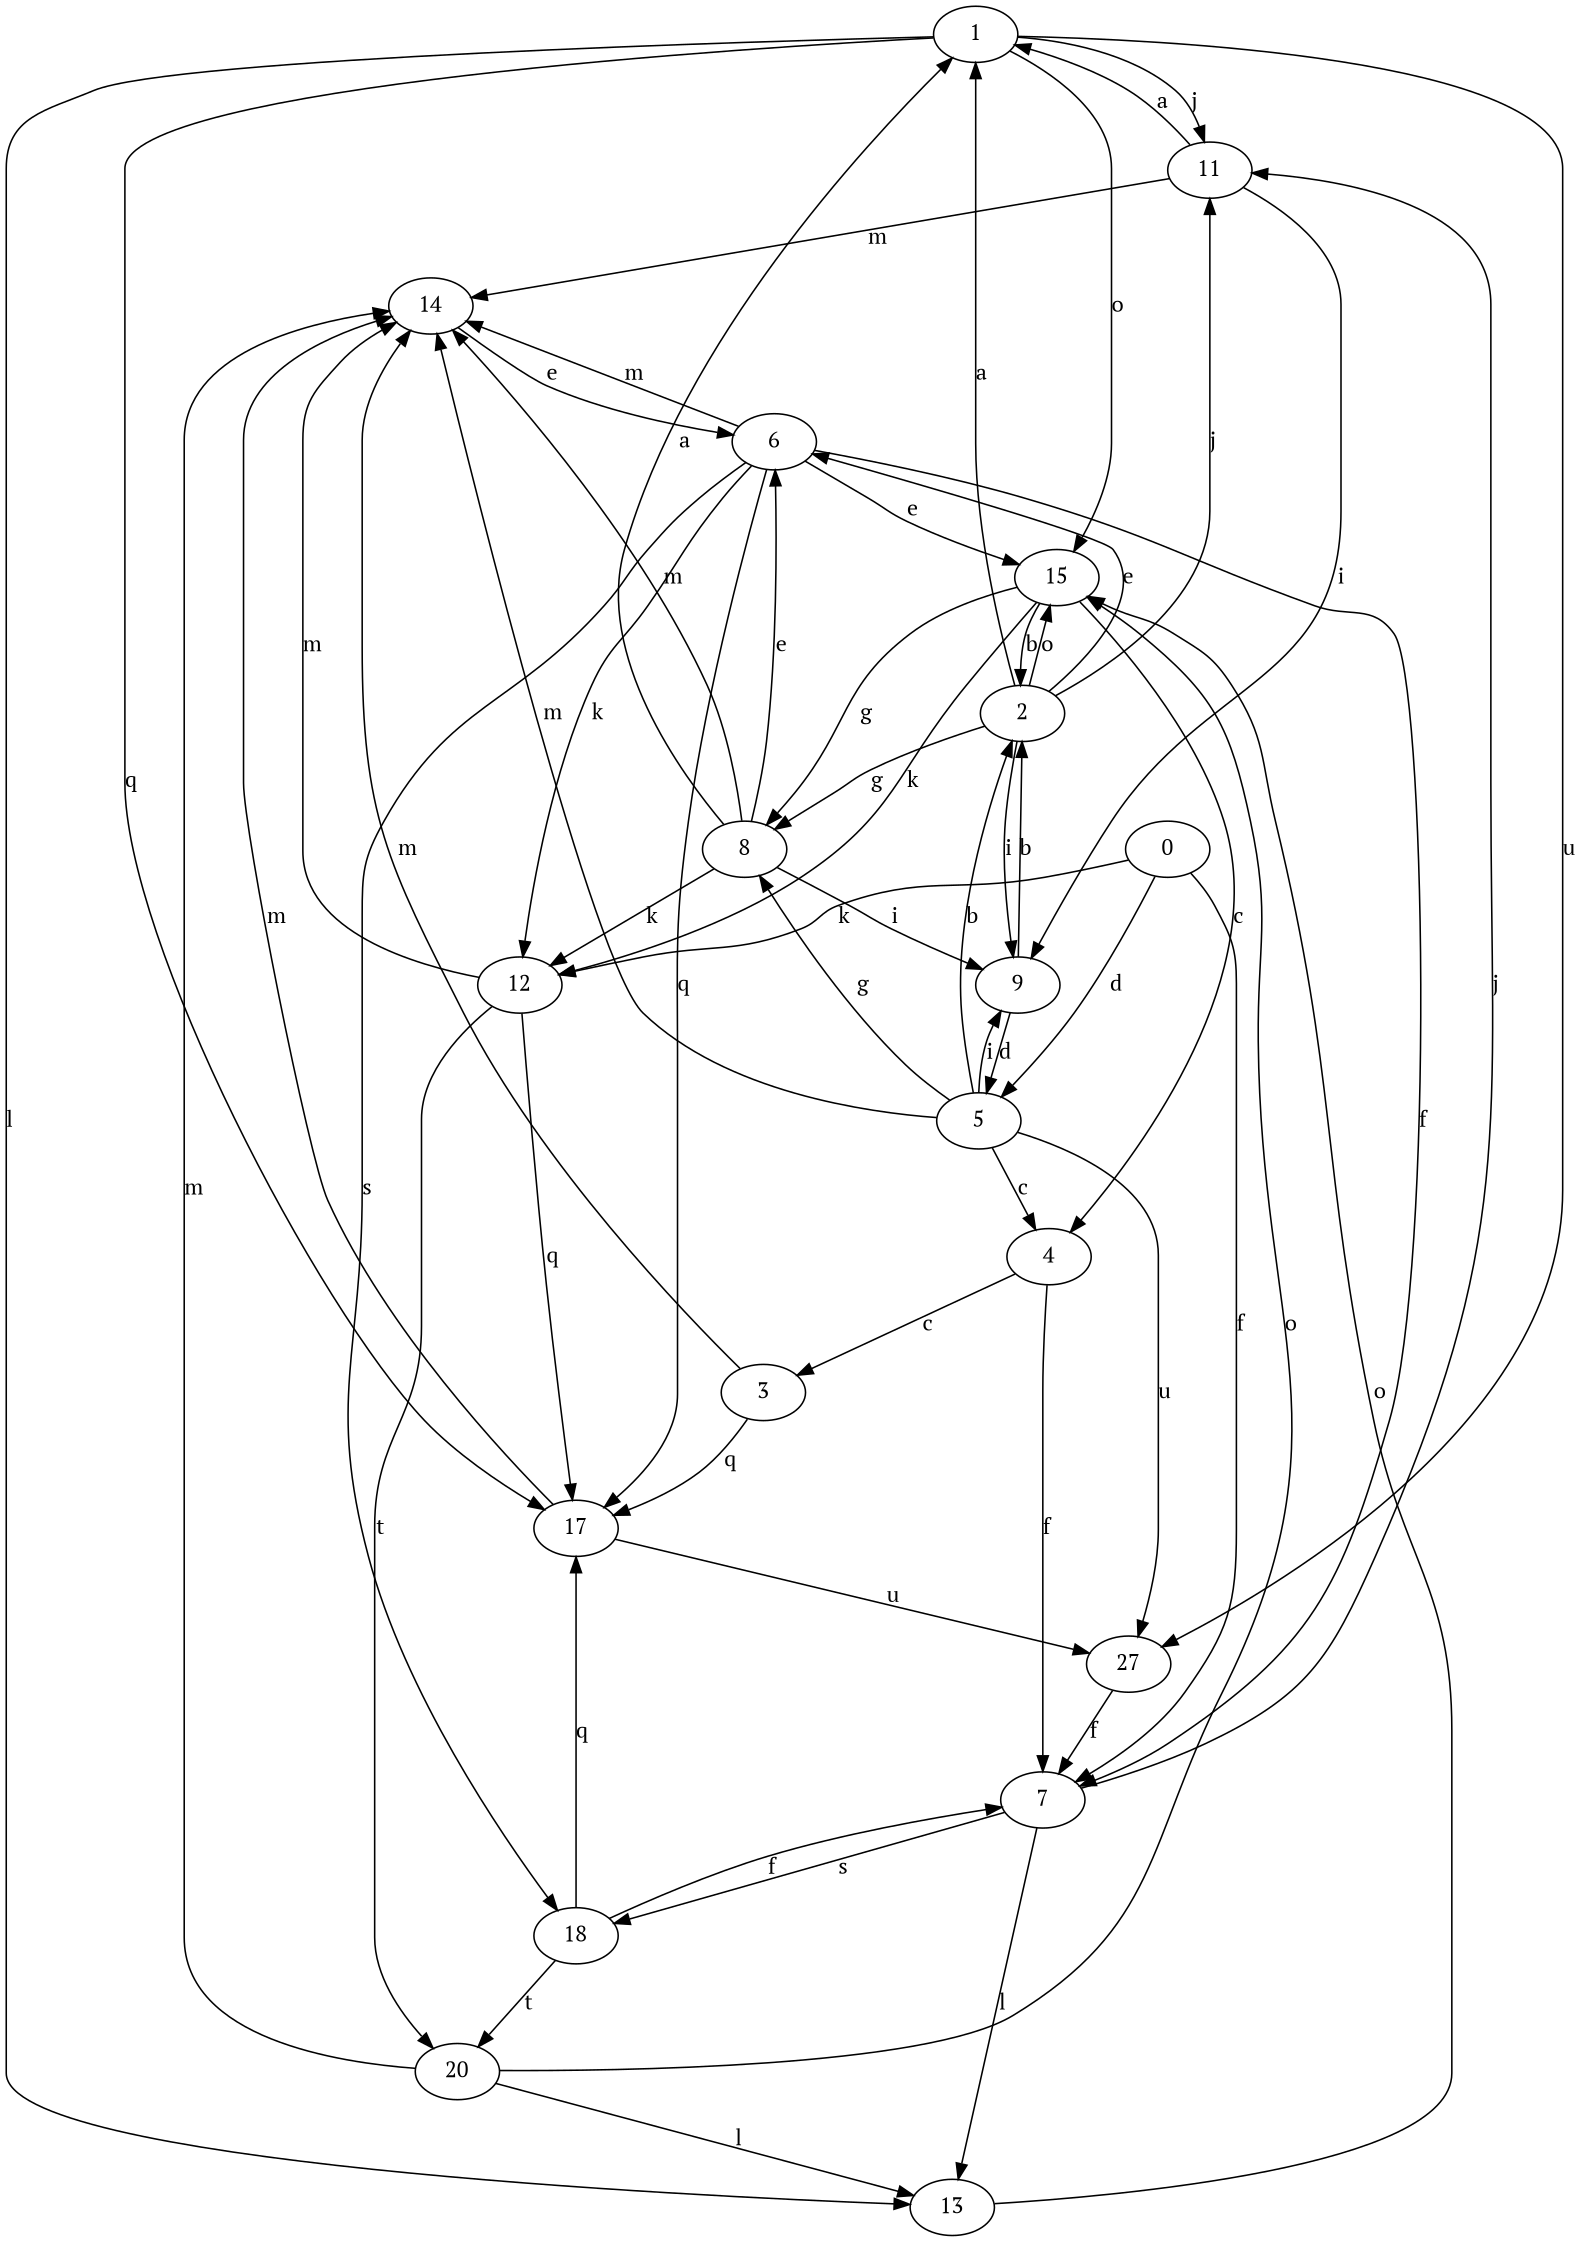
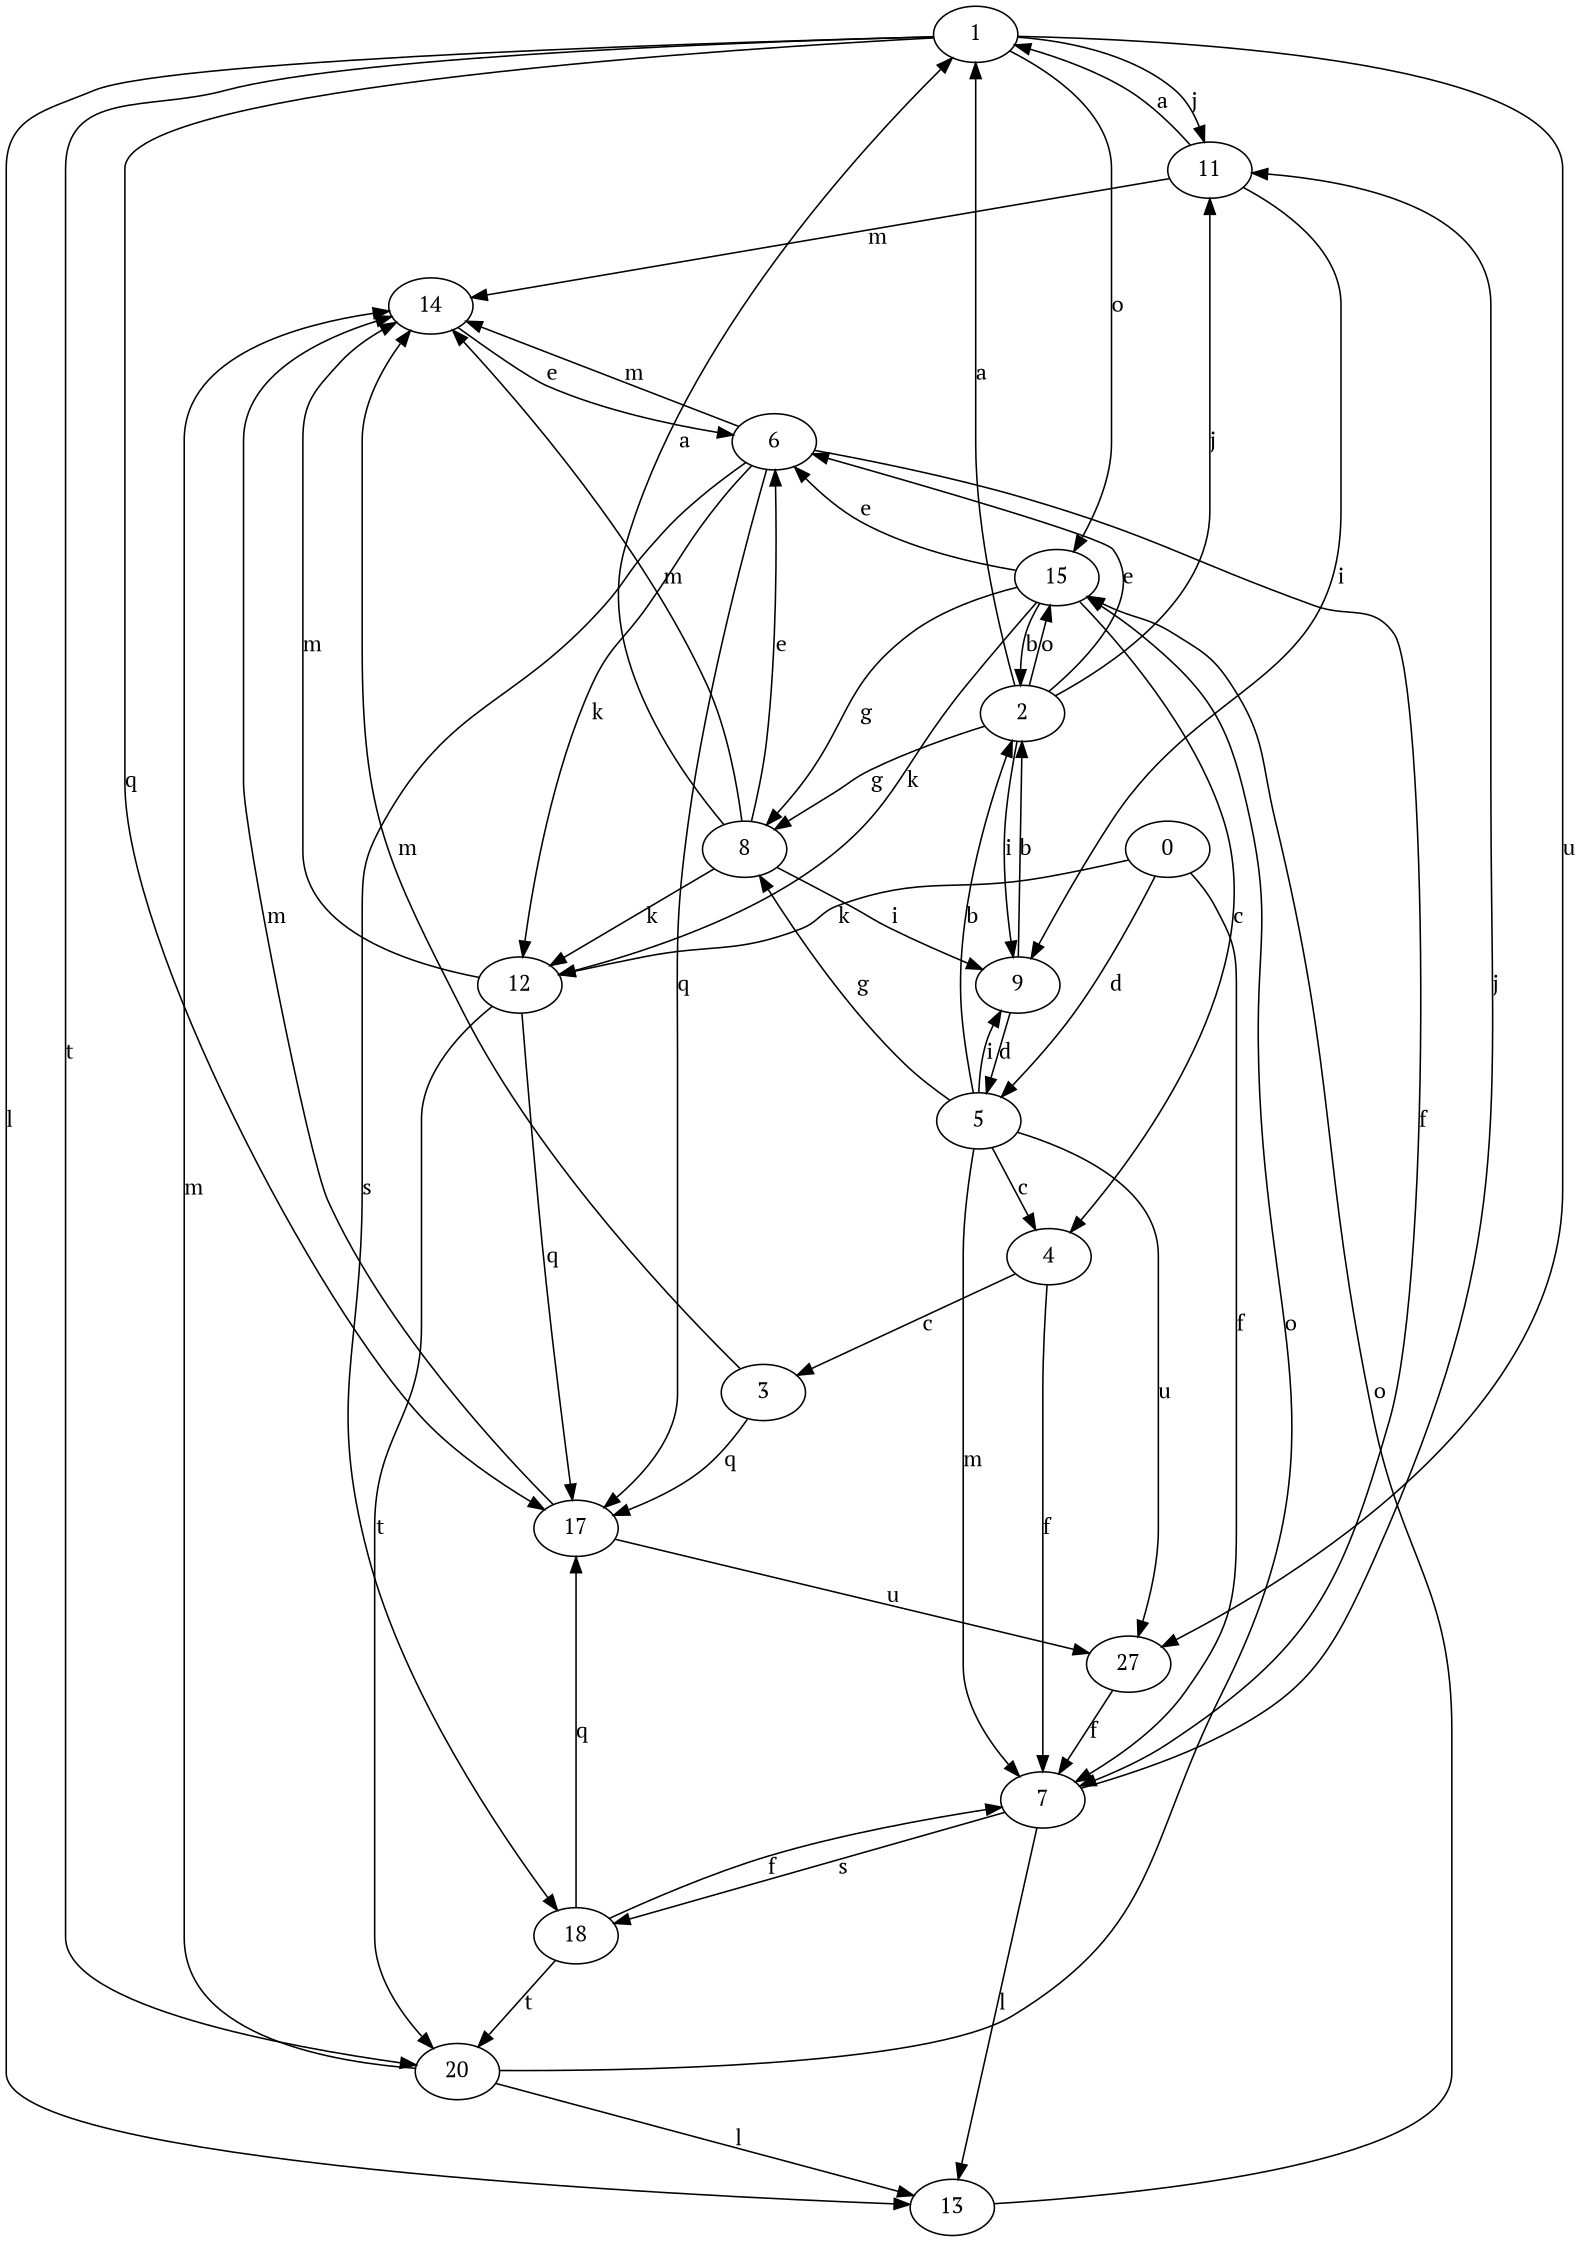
  strict digraph {
    fontname="PT Serif"
    node [fontname="PT Serif"]
    edge [fontname="PT Serif"]
    1
    11
    13
    15
    17
    20
    n7 [label=27]
    9
    14
    2
    6
    8
    4
    12
    7
    18
    5
    3
    0
    1 -> 11 [label=j]
    1 -> 13 [label=l]
    1 -> 15 [label=o]
    1 -> 17 [label=q]
+   1 -> 20 [label=t]
    1 -> n7 [label=u]
    11 -> 1 [label=a]
    11 -> 9 [label=i]
    11 -> 14 [label=m]
    13 -> 15 [label=o]
    15 -> 2 [label=b]
-   6 -> 15 [label=e]
+   15 -> 6 [label=e]
    15 -> 8 [label=g]
    15 -> 4 [label=c]
    15 -> 12 [label=k]
    17 -> n7 [label=u]
    17 -> 14 [label=m]
    20 -> 13 [label=l]
    20 -> 15 [label=o]
    20 -> 14 [label=m]
    n7 -> 7 [label=f]
    9 -> 2 [label=b]
    9 -> 5 [label=d]
    14 -> 6 [label=e]
    2 -> 1 [label=a]
    2 -> 11 [label=j]
    2 -> 15 [label=o]
    2 -> 9 [label=i]
    2 -> 6 [label=e]
    2 -> 8 [label=g]
    6 -> 17 [label=q]
    6 -> 14 [label=m]
    6 -> 12 [label=k]
    6 -> 7 [label=f]
    6 -> 18 [label=s]
    8 -> 1 [label=a]
    8 -> 9 [label=i]
    8 -> 14 [label=m]
    8 -> 6 [label=e]
    8 -> 12 [label=k]
    4 -> 7 [label=f]
    4 -> 3 [label=c]
    12 -> 17 [label=q]
    12 -> 20 [label=t]
    12 -> 14 [label=m]
    7 -> 11 [label=j]
    7 -> 13 [label=l]
    7 -> 18 [label=s]
    18 -> 17 [label=q]
    18 -> 20 [label=t]
    18 -> 7 [label=f]
    5 -> n7 [label=u]
    5 -> 9 [label=i]
-   5 -> 14 [label=m]
+   5 -> 7 [label=m]
    5 -> 2 [label=b]
    5 -> 8 [label=g]
    5 -> 4 [label=c]
    3 -> 17 [label=q]
    3 -> 14 [label=m]
    0 -> 12 [label=k]
    0 -> 7 [label=f]
    0 -> 5 [label=d]
  }
